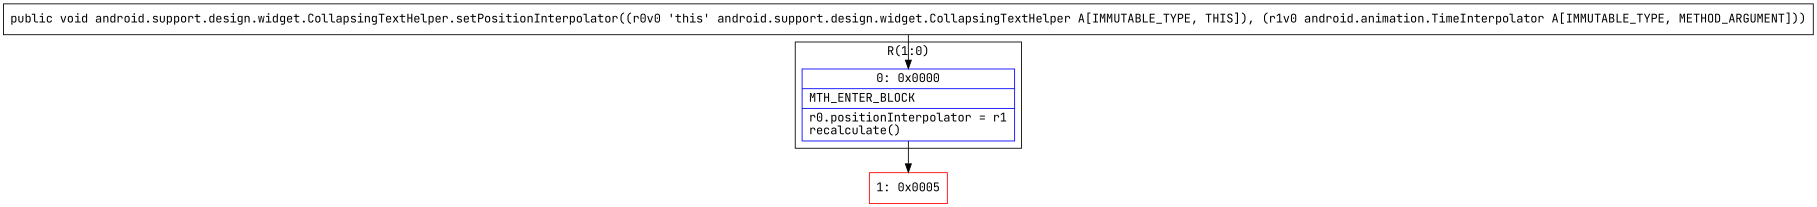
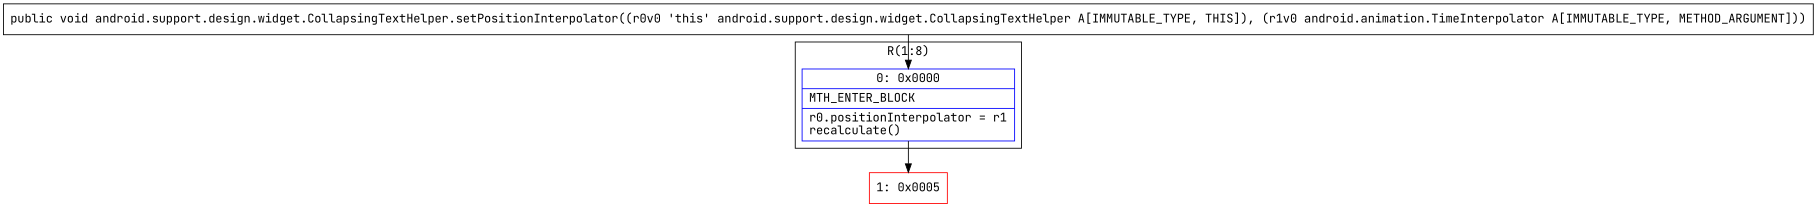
  digraph {
    fontname="JetBrains Mono"
    node [shape=record fontname="JetBrains Mono"]
    edge [arrowhead=normal fontname="JetBrains Mono"]
    n1 [color=blue label="{0\:\ 0x0000|MTH_ENTER_BLOCK\l|r0.positionInterpolator = r1\lrecalculate()\l}"]
    n2 [color=red label="{1\:\ 0x0005}"]
    n3 [label="{public void android.support.design.widget.CollapsingTextHelper.setPositionInterpolator((r0v0 'this' android.support.design.widget.CollapsingTextHelper A[IMMUTABLE_TYPE, THIS]), (r1v0 android.animation.TimeInterpolator A[IMMUTABLE_TYPE, METHOD_ARGUMENT])) }"]
    subgraph cluster_1 {
-     label="R(1:0)"
+     label="R(1:8)"
      n1
    }
    n1 -> n2
    n3 -> n1
  }
